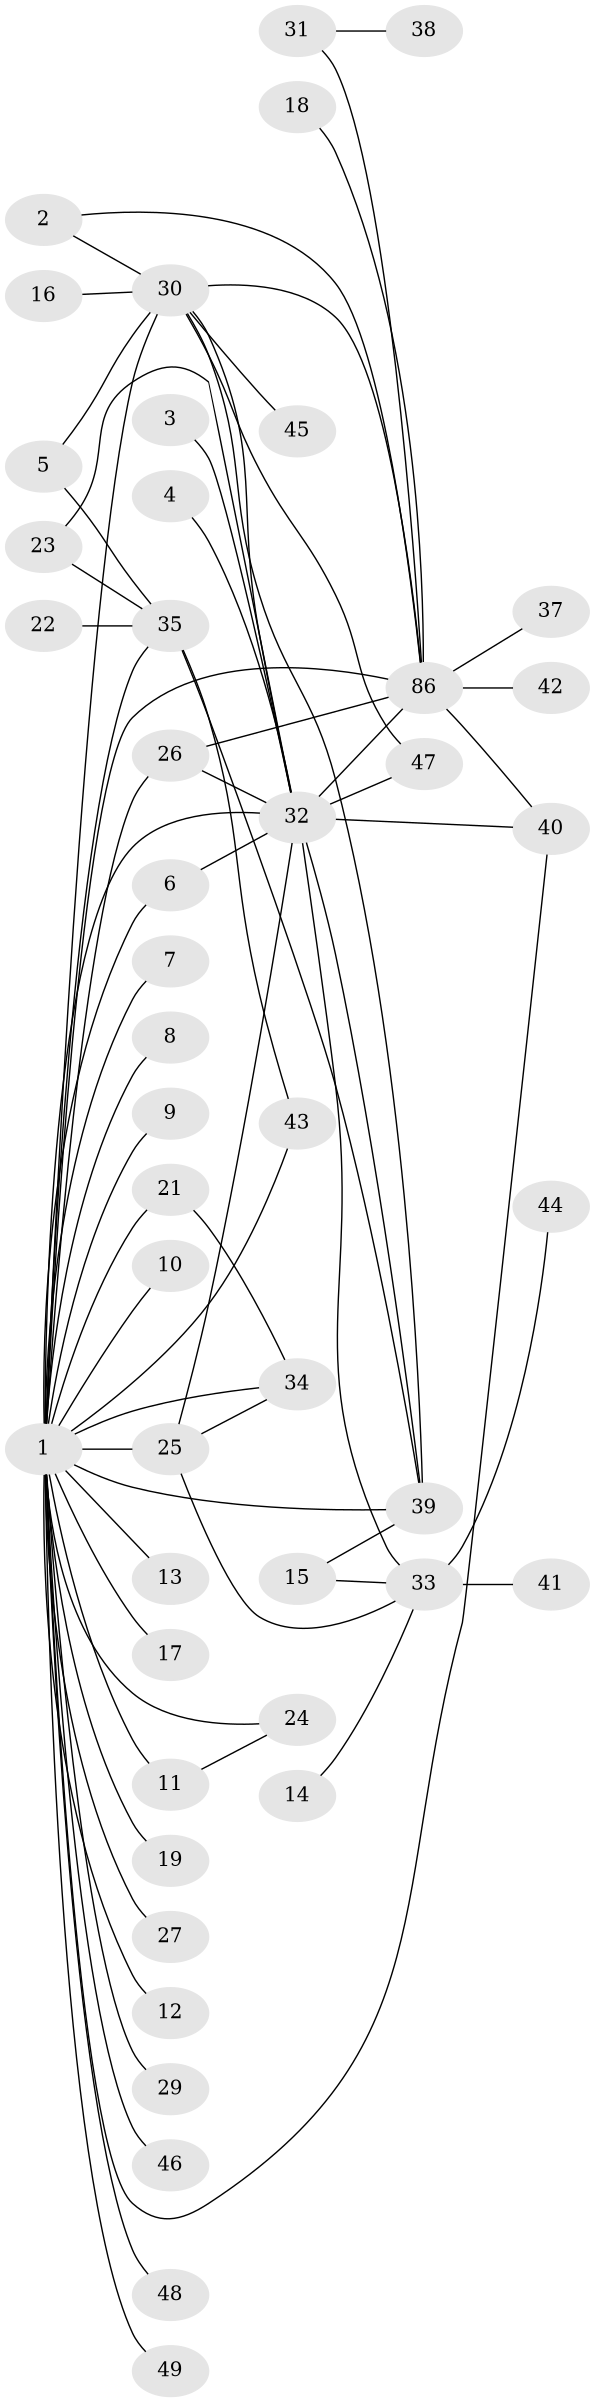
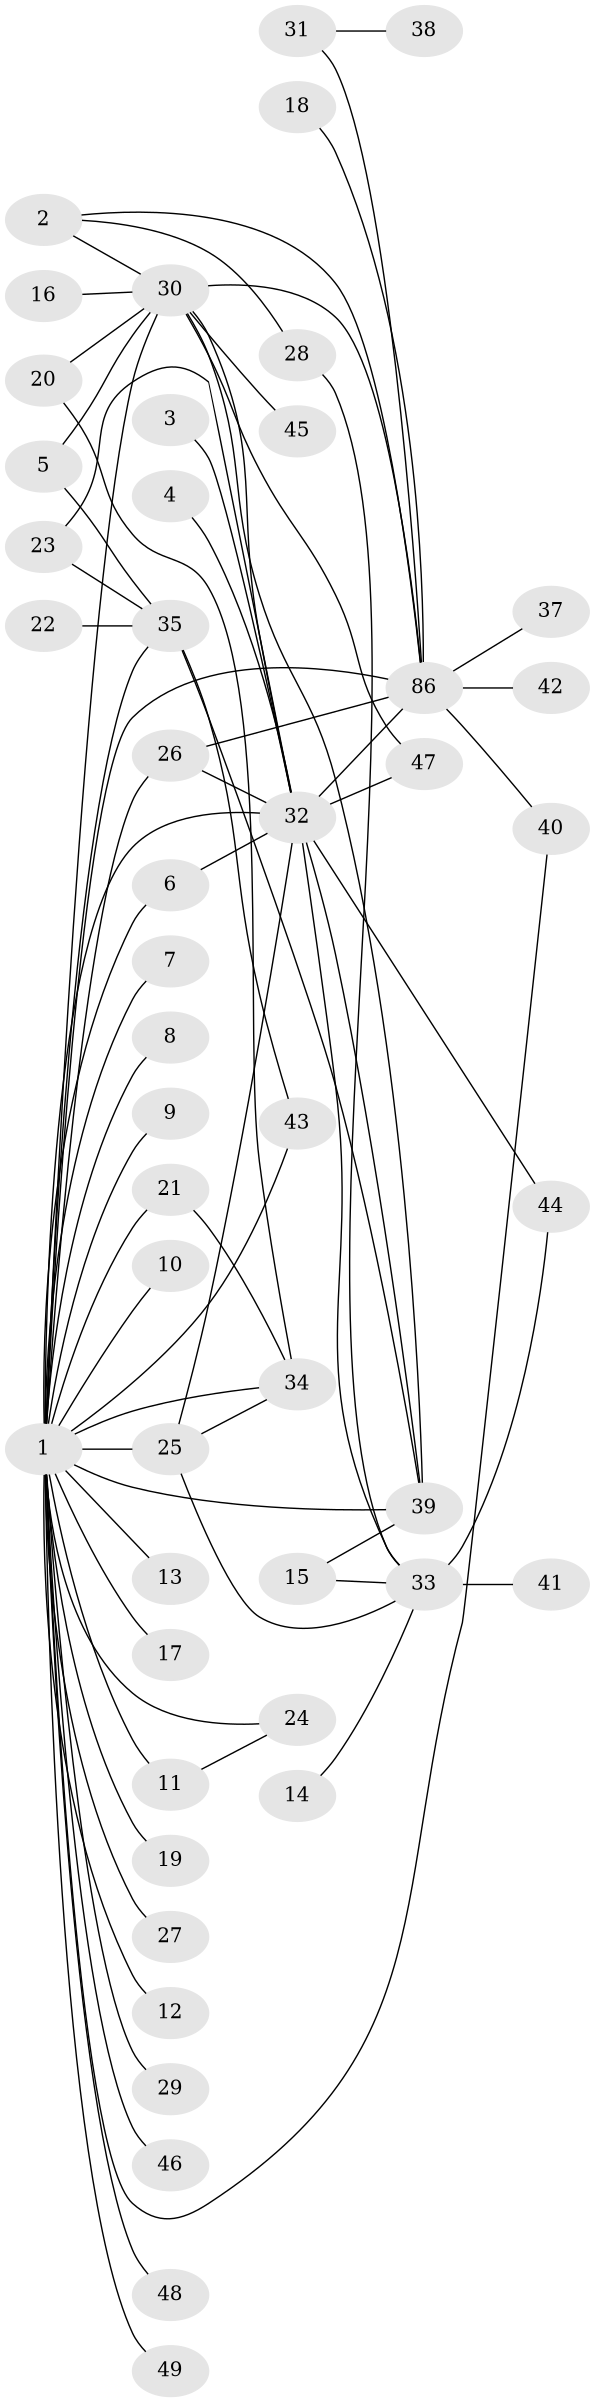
  graph {
    rankdir=LR
    node [color=gray90 style=filled]
    edge [weight=1.0]
    1
    6
    7
    8
    9
    10
    11
    12
    13
    17
    19
    21
    24
    25
    26
    27
    29
    30
    32
    34
    35
    n22 [label=86]
    39
    40
    43
    46
    48
    49
    33
    45
    47
    44
    37
    42
    2
+   28
    3
    4
    5
    14
    41
    15
    16
    18
+   20
    22
    23
    31
    38
    1 -- 6
    1 -- 7
    1 -- 8
    1 -- 9
    1 -- 10
    1 -- 11
    1 -- 12
    1 -- 13
    1 -- 17
    1 -- 19
    1 -- 21
    1 -- 24
    1 -- 25
    1 -- 26
    1 -- 27
    1 -- 29
    1 -- 30
    1 -- 32
    1 -- 34 [weight=2.0]
    1 -- 35
    1 -- n22 [weight=2.0]
    1 -- 39 [weight=3.0]
    1 -- 40
    1 -- 43
    1 -- 46
    1 -- 48
    1 -- 49
    6 -- 32
    11 -- 24
    21 -- 34
    25 -- 32
    25 -- 34
    25 -- 33
    26 -- 32
    26 -- n22
    30 -- 32
    30 -- n22
    30 -- 39
    30 -- 45
    30 -- 47
    32 -- n22
    32 -- 39
    32 -- 33
    32 -- 47
-   32 -- 40
+   32 -- 44
    35 -- 39
    35 -- 43
    n22 -- 40
    n22 -- 37
    n22 -- 42 [weight=2.0]
    33 -- 44
    33 -- 41
    2 -- 30
    2 -- n22
+   2 -- 28
+   28 -- 33
    3 -- 32
    4 -- 32
    5 -- 30
    5 -- 35
    14 -- 33
    15 -- 39 [weight=2.0]
    15 -- 33
    16 -- 30
    18 -- n22
+   20 -- 30
+   20 -- 34
    22 -- 35
    23 -- 32
    23 -- 35
    31 -- n22
    31 -- 38
  }
